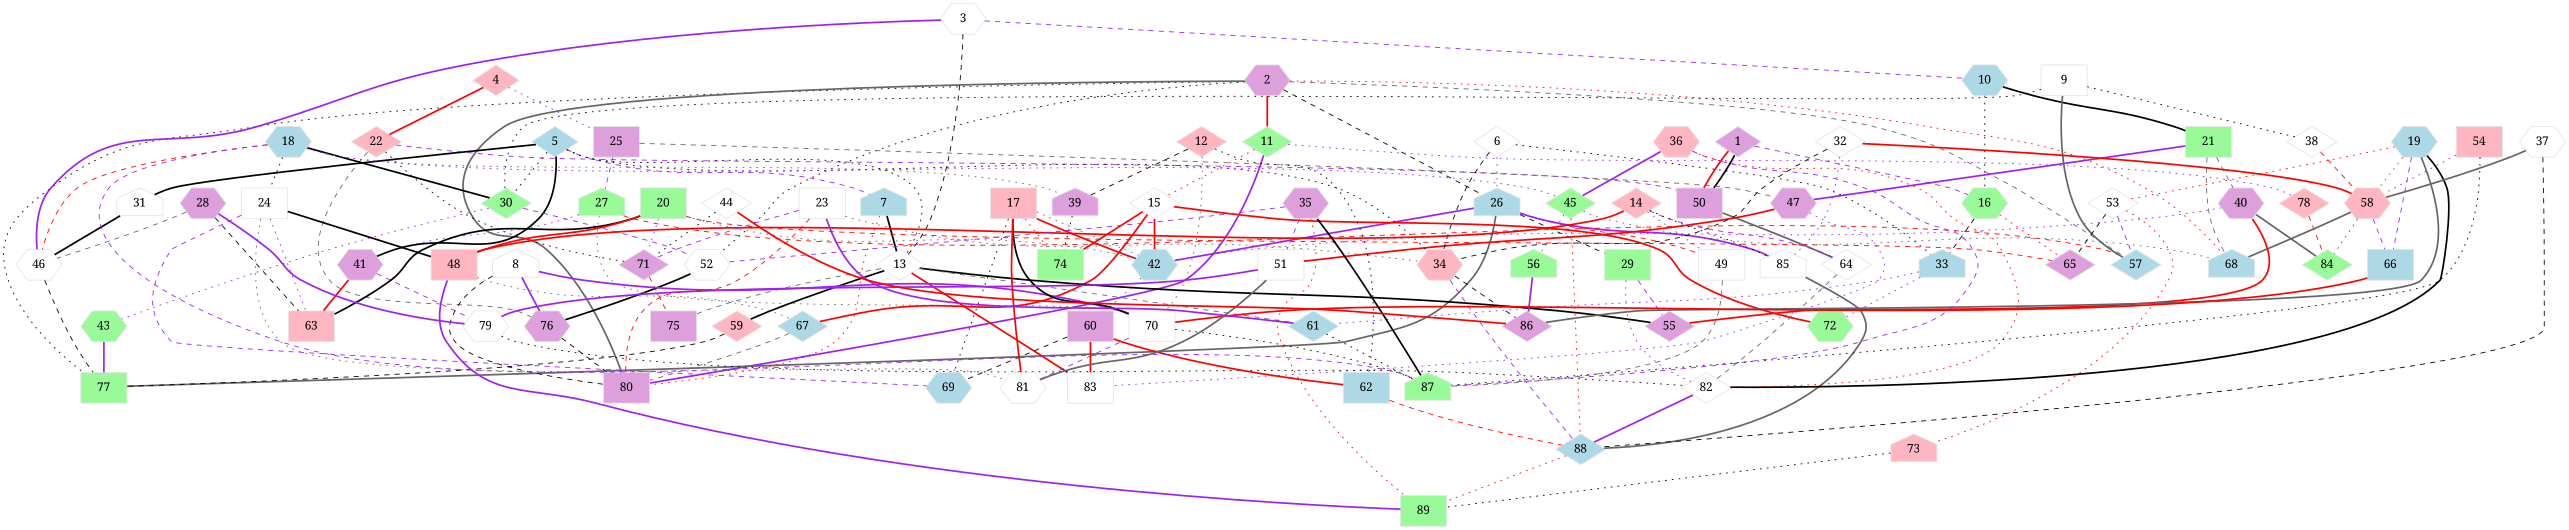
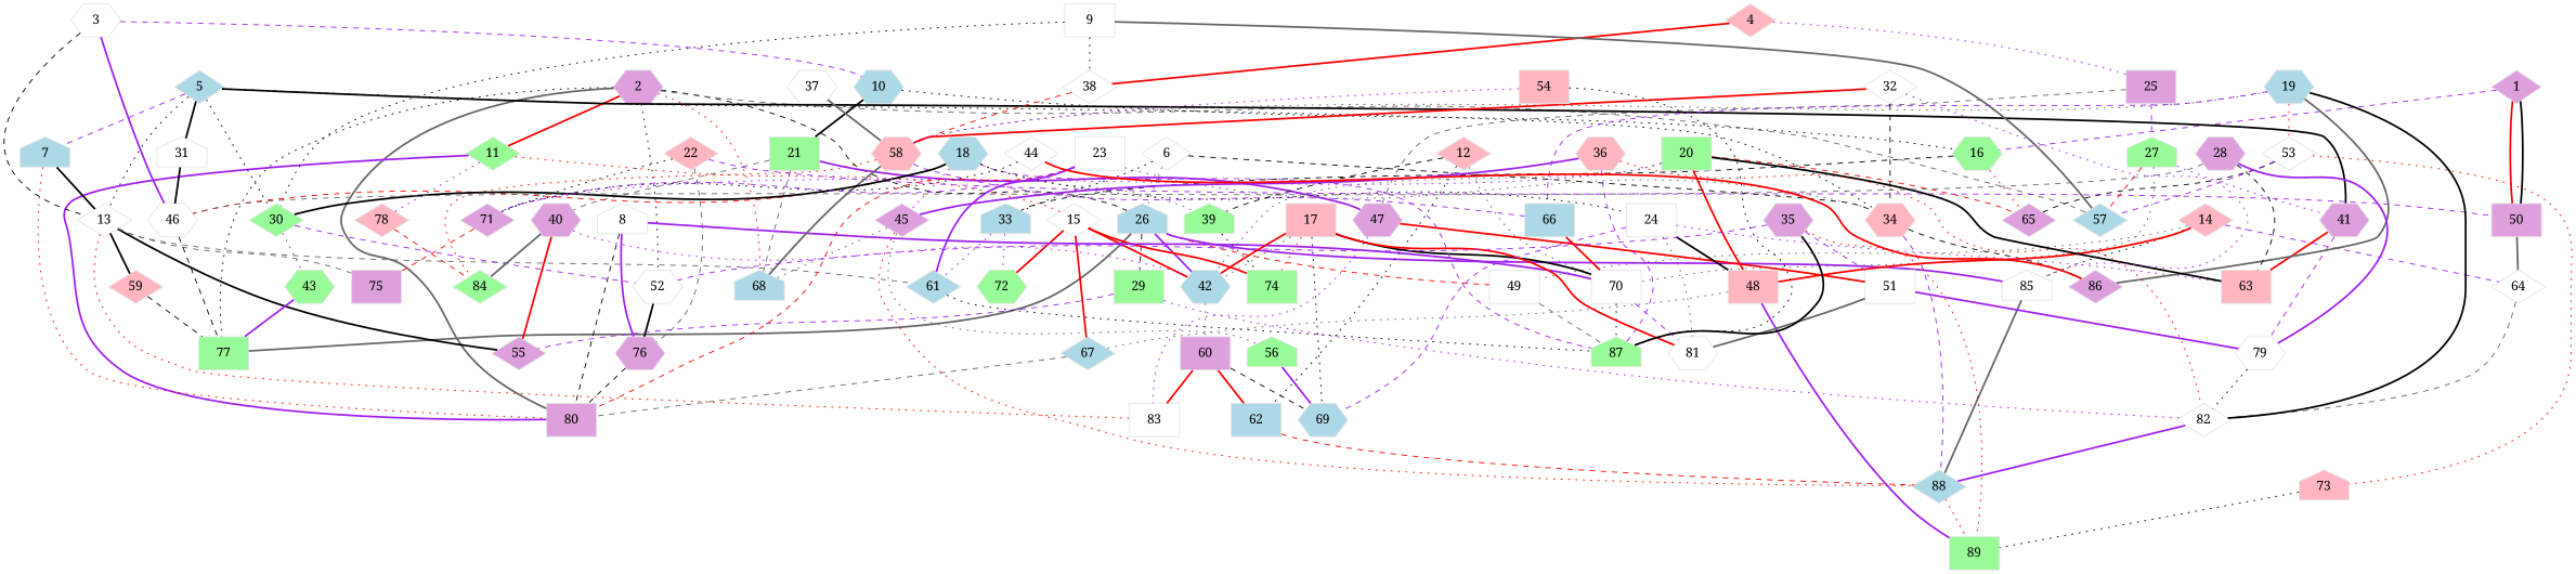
  graph {
    fontname="Noto Serif"
    node [color=gray90 fillcolor=white fontname="Noto Serif" shape=diamond style=filled]
    edge [color=black fontname="Noto Serif" style=dotted]
    1 [fillcolor=plum]
    16 [fillcolor=palegreen shape=hexagon]
    50 [fillcolor=plum shape=box]
    33 [fillcolor=lightblue shape=house]
    65 [fillcolor=plum]
    64
    2 [fillcolor=plum shape=hexagon]
    11 [fillcolor=palegreen]
    26 [fillcolor=lightblue shape=house]
    52 [shape=hexagon]
    57 [fillcolor=lightblue]
    68 [fillcolor=lightblue shape=house]
    77 [fillcolor=palegreen shape=box]
    80 [fillcolor=plum shape=box]
    15
    78 [fillcolor=lightpink]
    49 [shape=box]
    85 [shape=house]
    42 [fillcolor=lightblue shape=hexagon]
    29 [fillcolor=palegreen shape=box]
    76 [fillcolor=plum shape=hexagon]
    3 [shape=hexagon]
    10 [fillcolor=lightblue shape=hexagon]
    13
    46 [shape=hexagon]
    21 [fillcolor=palegreen shape=box]
    55 [fillcolor=plum]
    59 [fillcolor=lightpink]
    61 [fillcolor=lightblue]
    75 [fillcolor=plum shape=box]
    83 [shape=box]
    4 [fillcolor=lightpink]
    22 [fillcolor=lightpink]
    25 [fillcolor=plum shape=box]
    71 [fillcolor=plum]
    47 [fillcolor=plum shape=hexagon]
    27 [fillcolor=palegreen shape=house]
    5 [fillcolor=lightblue]
    7 [fillcolor=lightblue shape=house]
    30 [fillcolor=palegreen]
    31 [shape=house]
    34 [fillcolor=lightpink shape=hexagon]
    41 [fillcolor=plum shape=hexagon]
    43 [fillcolor=palegreen shape=hexagon]
    86 [fillcolor=plum]
    88 [fillcolor=lightblue]
    63 [fillcolor=lightpink shape=box]
    79 [shape=hexagon]
    6
    72 [fillcolor=palegreen shape=hexagon]
    8 [shape=house]
    70 [shape=box]
    81 [shape=hexagon]
    87 [fillcolor=palegreen shape=house]
    9 [shape=box]
    38
    58 [fillcolor=lightpink shape=hexagon]
    40 [fillcolor=plum shape=hexagon]
    67 [fillcolor=lightblue]
    74 [fillcolor=palegreen shape=box]
    84 [fillcolor=palegreen]
    12 [fillcolor=lightpink]
-   39 [fillcolor=plum shape=house]
+   39 [fillcolor=palegreen shape=house]
    62 [fillcolor=lightblue shape=box]
    14 [fillcolor=lightpink]
    48 [fillcolor=lightpink shape=box]
    89 [fillcolor=palegreen shape=box]
    82
    60 [fillcolor=plum shape=box]
    17 [fillcolor=lightpink shape=box]
    69 [fillcolor=lightblue shape=hexagon]
    18 [fillcolor=lightblue shape=hexagon]
    24 [shape=box]
-   45 [fillcolor=palegreen]
+   45 [fillcolor=plum]
    56 [fillcolor=palegreen shape=house]
    19 [fillcolor=lightblue shape=hexagon]
    53
    66 [fillcolor=lightblue shape=box]
    73 [fillcolor=lightpink shape=house]
    20 [fillcolor=palegreen shape=box]
    51 [shape=box]
    23 [shape=box]
    28 [fillcolor=plum shape=hexagon]
    32
    35 [fillcolor=plum shape=hexagon]
    36 [fillcolor=lightpink shape=hexagon]
    37 [shape=hexagon]
    44
    54 [fillcolor=lightpink shape=box]
    1 -- 16 [color=purple style=dashed]
    1 -- 50 [color=red style=bold]
    1 -- 50 [style=bold]
    16 -- 33 [style=dashed]
    16 -- 65 [color=red]
    50 -- 64 [color=gray40 style=bold]
    33 -- 61 [color=purple]
    33 -- 72 [color=purple]
    64 -- 82 [color=gray40 style=dashed]
    2 -- 11 [color=red style=bold]
    2 -- 26 [style=dashed]
    2 -- 52
    2 -- 57 [color=gray40 style=dashed]
    2 -- 68 [color=red]
    2 -- 77
    2 -- 80 [color=gray40 style=bold]
    11 -- 80 [color=purple style=bold]
    11 -- 15 [color=red]
    11 -- 78 [color=purple]
    26 -- 77 [color=gray40 style=bold]
    26 -- 49 [color=red style=dashed]
    26 -- 85 [color=purple style=bold]
    26 -- 42 [color=purple style=bold]
    26 -- 29 [style=dashed]
    52 -- 76 [style=bold]
    15 -- 42 [color=red style=bold]
    15 -- 72 [color=red style=bold]
    15 -- 67 [color=red style=bold]
    15 -- 74 [color=red style=bold]
    78 -- 84 [color=red style=dashed]
    49 -- 87 [color=gray40 style=dashed]
    85 -- 88 [color=gray40 style=bold]
    42 -- 60 [color=gray40]
    29 -- 55 [color=purple style=dashed]
    29 -- 82 [color=purple]
    76 -- 80 [style=dashed]
    3 -- 10 [color=purple style=dashed]
    3 -- 13 [style=dashed]
    3 -- 46 [color=purple style=bold]
    10 -- 16
    10 -- 21 [style=bold]
    13 -- 55 [style=bold]
    13 -- 59 [style=bold]
    13 -- 61 [color=gray40 style=dashed]
    13 -- 75 [color=gray40 style=dashed]
-   13 -- 83 [color=red style=bold]
+   13 -- 83 [color=red]
    46 -- 77 [style=dashed]
    21 -- 68 [color=gray40 style=dashed]
    21 -- 47 [color=purple style=bold]
    21 -- 40 [color=gray40 style=dashed]
    59 -- 77 [style=dashed]
    61 -- 87
-   4 -- 22 [color=red style=bold]
+   4 -- 38 [color=red style=bold]
    4 -- 25 [color=purple]
    22 -- 50 [color=purple style=dashed]
    22 -- 76 [color=gray40 style=dashed]
    22 -- 71
    25 -- 47 [color=gray40 style=dashed]
    25 -- 27 [color=purple style=dashed]
    71 -- 75 [color=red style=dashed]
    47 -- 83 [color=purple]
    47 -- 51 [color=red style=bold]
    27 -- 57 [color=red style=dashed]
    27 -- 41 [color=purple]
    27 -- 70 [color=gray40]
    5 -- 13
    5 -- 7 [color=purple style=dashed]
    5 -- 30
    5 -- 31 [style=bold]
    5 -- 34
    5 -- 41 [style=bold]
    7 -- 80 [color=red]
    7 -- 13 [style=bold]
    30 -- 52 [color=purple style=dashed]
    30 -- 43 [color=purple]
    31 -- 46 [style=bold]
    34 -- 86 [style=dashed]
    34 -- 88 [color=purple style=dashed]
    41 -- 63 [color=red style=bold]
    41 -- 79 [color=purple style=dashed]
    43 -- 77 [color=purple style=bold]
    88 -- 89 [color=red]
    79 -- 82
    6 -- 33
    6 -- 26 [color=gray40]
    6 -- 34 [style=dashed]
    8 -- 80 [style=dashed]
    8 -- 76 [color=purple style=bold]
    8 -- 70 [color=purple style=bold]
    70 -- 81 [color=purple style=dashed]
    70 -- 87
    9 -- 57 [color=gray40 style=bold]
    9 -- 30
    9 -- 38
    38 -- 58 [color=red style=dashed]
    58 -- 68 [color=gray40 style=bold]
    58 -- 84 [color=red]
    58 -- 66 [color=purple style=dashed]
    40 -- 42 [color=purple]
    40 -- 55 [color=red style=bold]
    40 -- 84 [color=gray40 style=bold]
    67 -- 80 [color=gray40 style=dashed]
    12 -- 70 [color=gray40]
    12 -- 39 [style=dashed]
    12 -- 62
    39 -- 74
    62 -- 88 [color=red style=dashed]
    14 -- 64 [color=purple style=dashed]
    14 -- 49 [color=gray40]
    14 -- 85
    14 -- 48 [color=red style=bold]
    48 -- 67 [color=gray40]
    48 -- 89 [color=purple style=bold]
    82 -- 88 [color=purple style=bold]
    60 -- 83 [color=red style=bold]
    60 -- 62 [color=red style=bold]
    60 -- 69 [style=dashed]
    17 -- 42 [color=red style=bold]
    17 -- 42 [color=gray40]
    17 -- 70 [style=bold]
    17 -- 81 [color=red style=bold]
    17 -- 74 [color=red]
    17 -- 69
    18 -- 46 [color=red style=dashed]
    18 -- 30 [style=bold]
    18 -- 87 [color=purple style=dashed]
    18 -- 39 [color=gray40]
    18 -- 24
    18 -- 45 [color=purple]
    24 -- 63 [color=purple]
    24 -- 81 [color=gray40]
    24 -- 48 [style=bold]
    24 -- 69 [color=purple style=dashed]
    45 -- 68 [color=gray40]
    45 -- 88 [color=red]
    45 -- 56 [color=gray40]
-   56 -- 86 [color=purple style=bold]
+   56 -- 69 [color=purple style=bold]
    19 -- 86 [color=gray40 style=bold]
    19 -- 58 [color=gray40]
    19 -- 82 [style=bold]
    19 -- 53 [color=red]
    19 -- 66 [color=purple style=dashed]
    53 -- 65 [style=dashed]
    53 -- 57 [color=purple style=dashed]
    53 -- 73 [color=red]
    66 -- 70 [color=red style=bold]
    73 -- 89
    20 -- 65 [color=red style=dashed]
    20 -- 42 [color=gray40]
    20 -- 71 [color=purple]
    20 -- 63 [style=bold]
    20 -- 48 [color=red style=bold]
    51 -- 79 [color=purple style=bold]
    51 -- 81 [color=gray40 style=bold]
    23 -- 80 [color=red style=dashed]
    23 -- 61 [color=purple style=bold]
    23 -- 71 [color=purple style=dashed]
    23 -- 34 [color=gray40]
    28 -- 46 [color=gray40 style=dashed]
    28 -- 63 [style=dashed]
    28 -- 79 [color=purple style=bold]
    32 -- 85 [color=purple]
    32 -- 34 [style=dashed]
    32 -- 58 [color=red style=bold]
    35 -- 52 [color=purple style=dashed]
    35 -- 87 [style=bold]
    35 -- 89 [color=red]
    35 -- 51 [color=purple style=dashed]
    36 -- 87 [color=purple style=dashed]
    36 -- 82 [color=red]
    36 -- 45 [color=purple style=bold]
-   37 -- 88 [style=dashed]
    37 -- 58 [color=gray40 style=bold]
    44 -- 71
    44 -- 86 [color=red style=bold]
    54 -- 87
    54 -- 58 [color=purple]
  }
